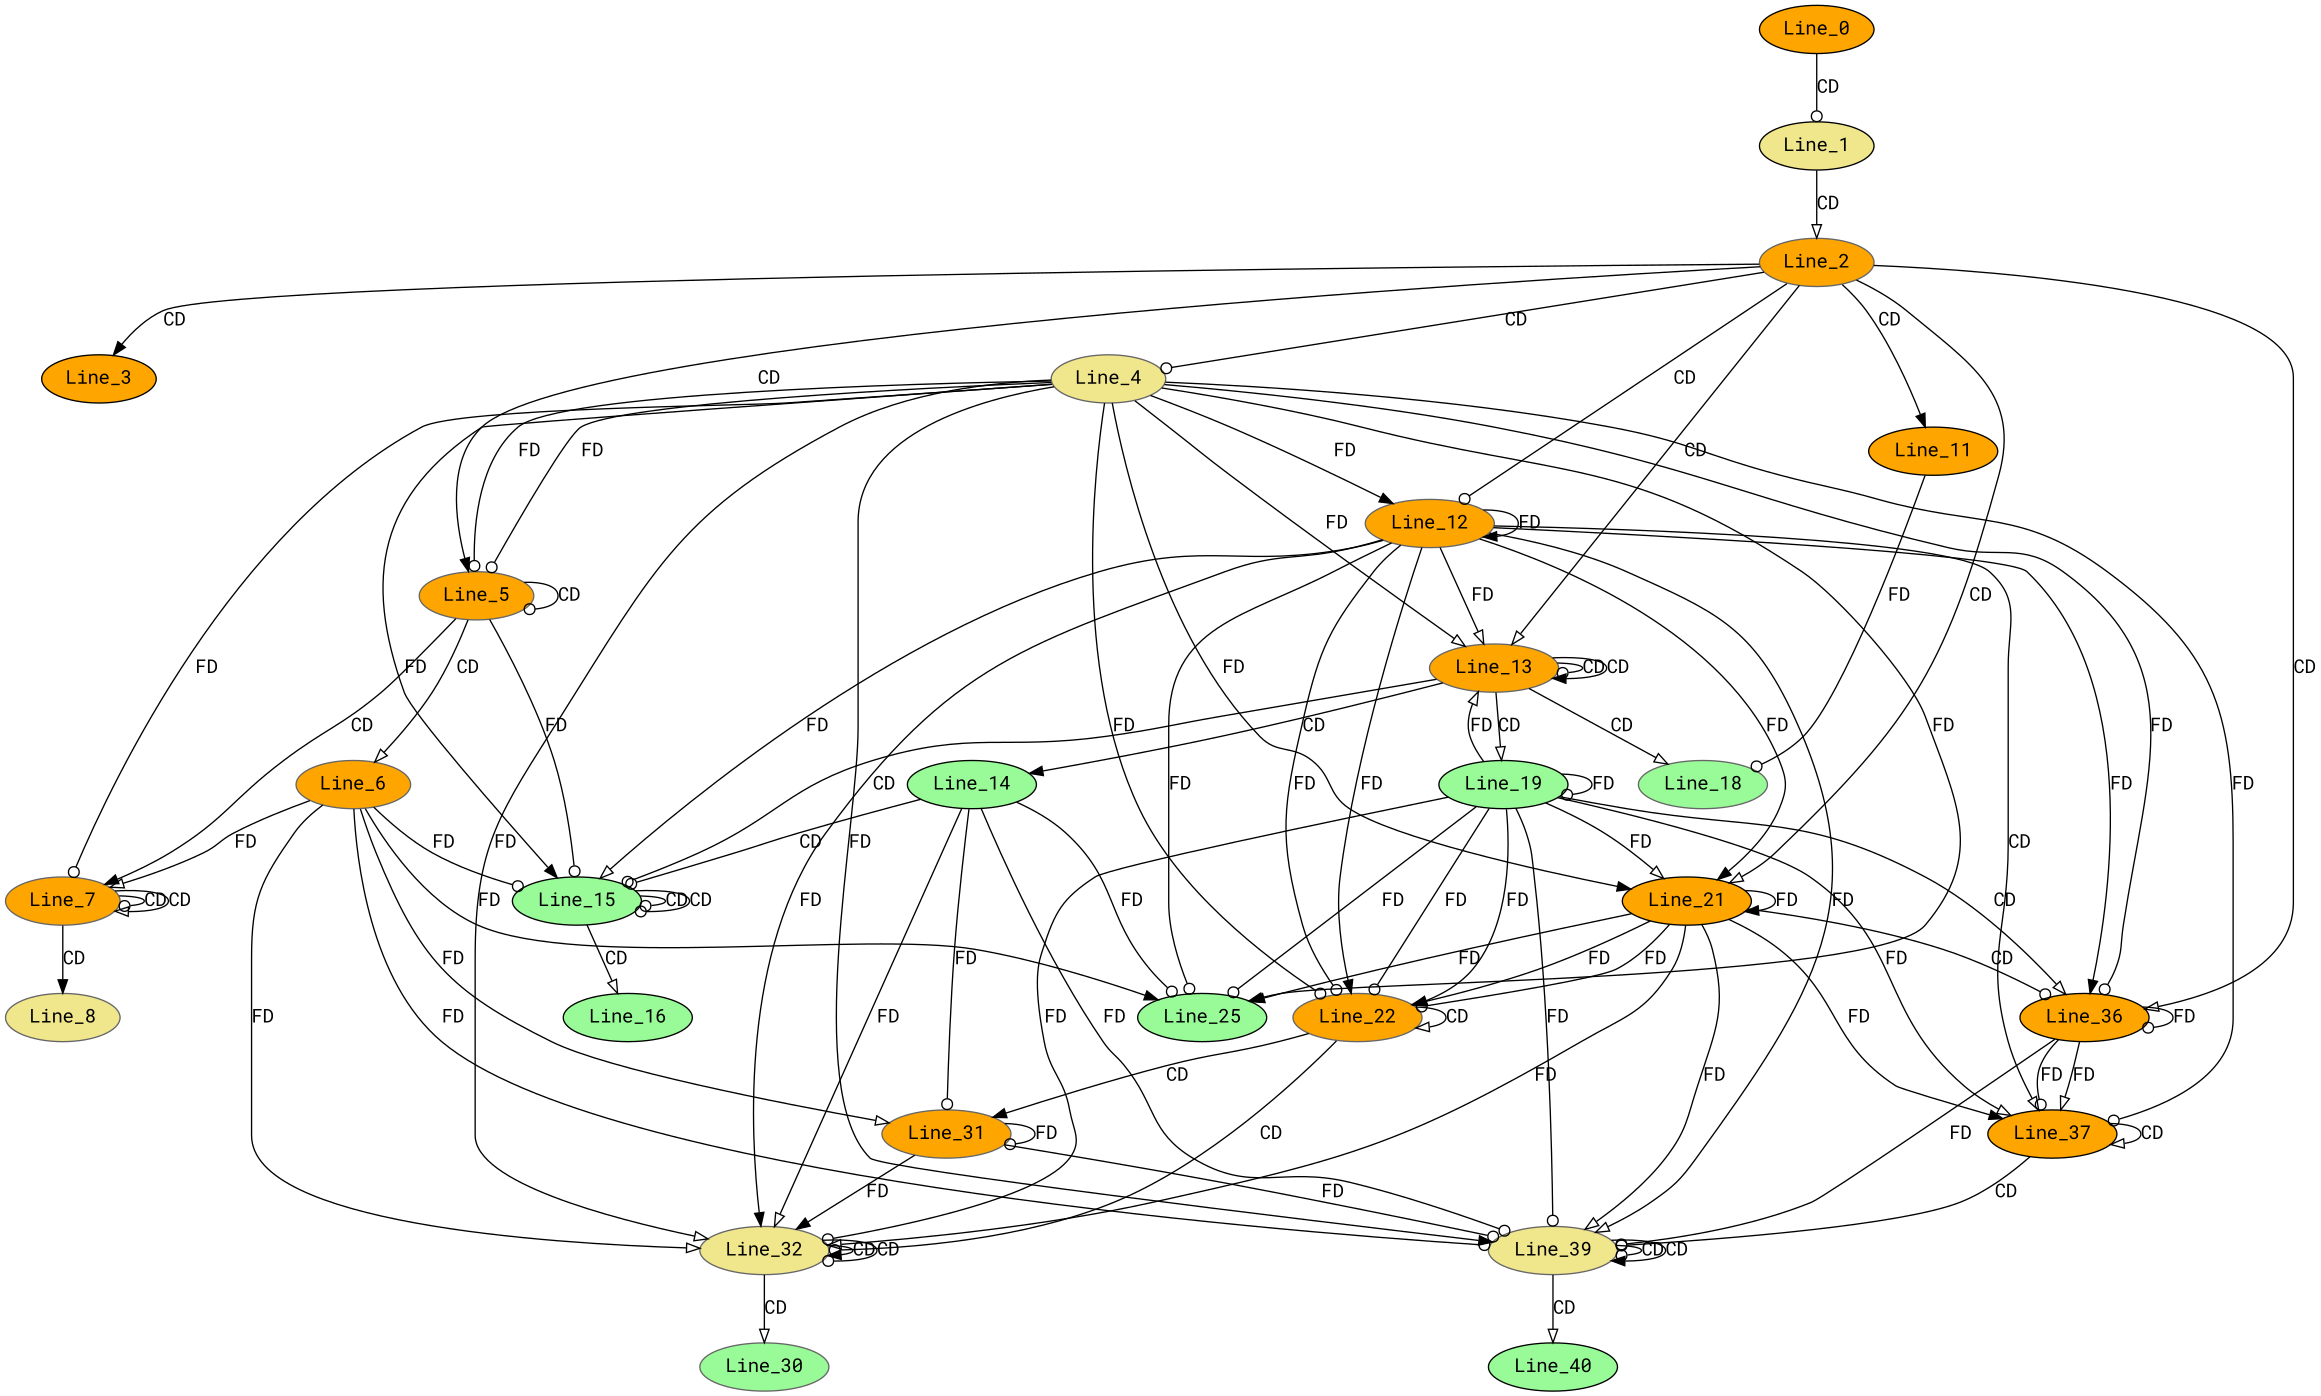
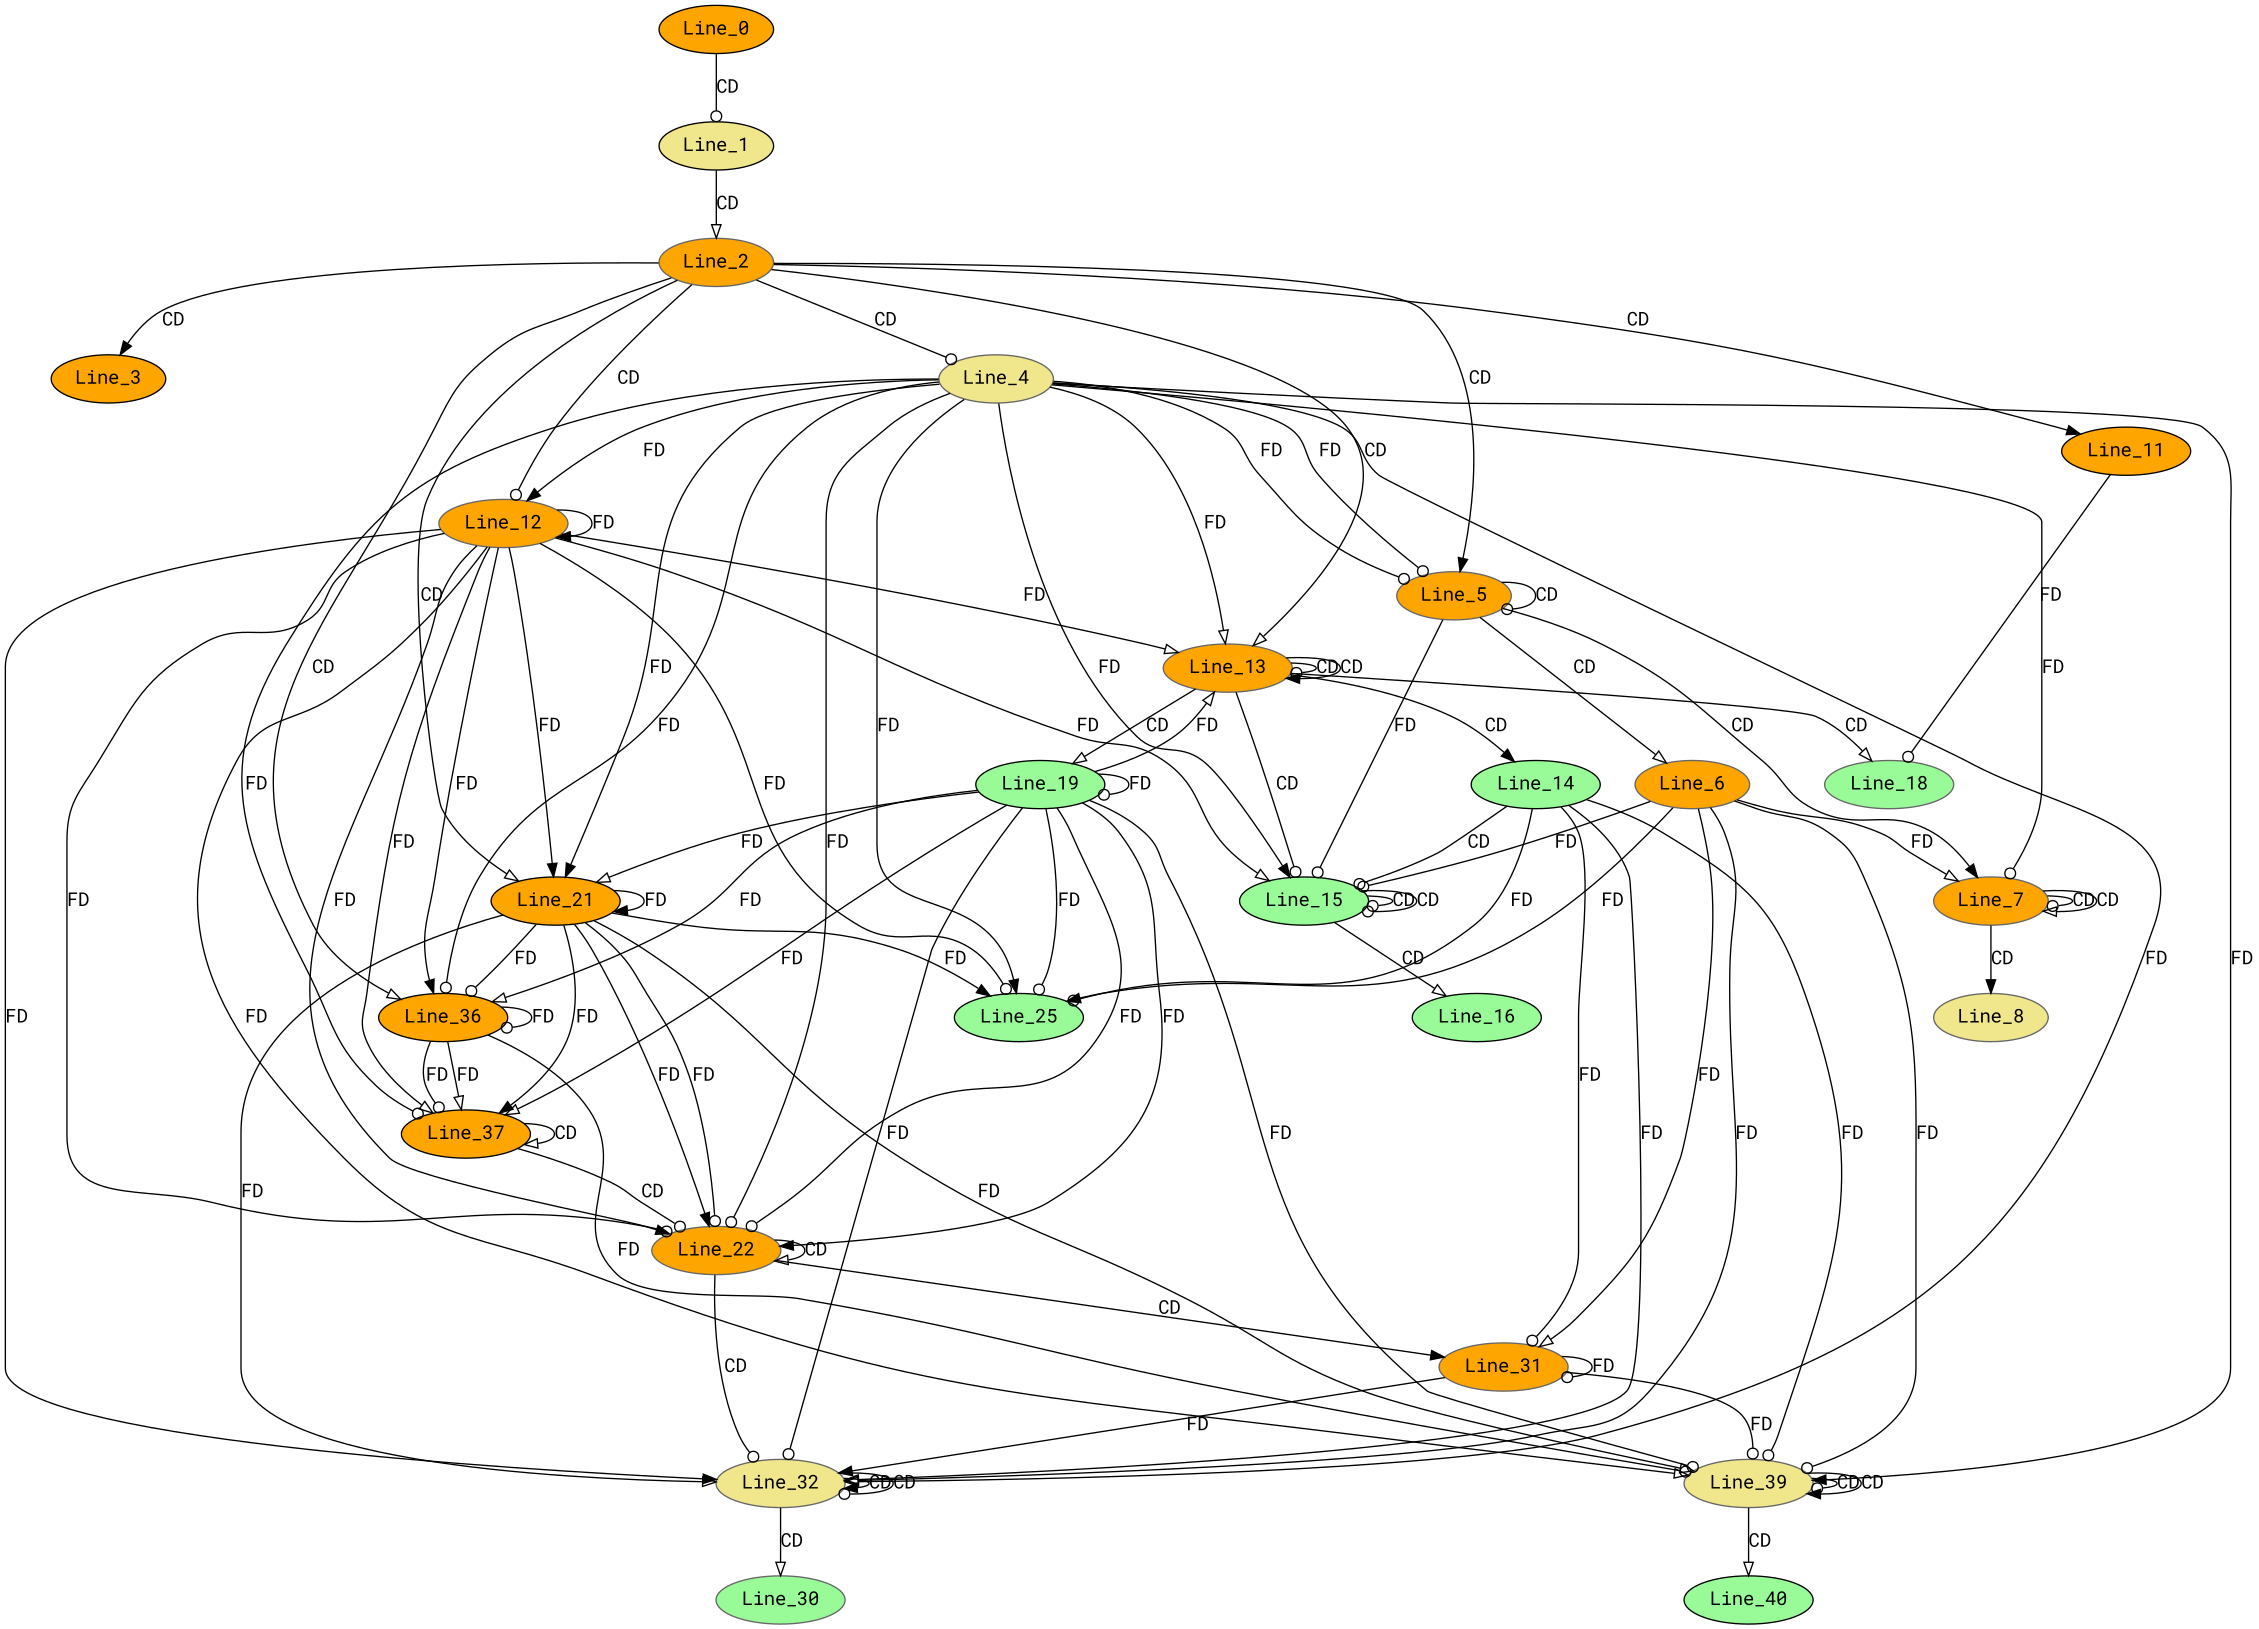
  digraph {
    fontname="Roboto Mono"
    node [color=gray40 fillcolor=orange fontname="Roboto Mono" style=filled]
    edge [arrowhead=odot fontname="Roboto Mono"]
    Line_0 [color=black]
    Line_1 [color=black fillcolor=khaki]
    Line_2
    Line_3 [color=black]
    Line_4 [fillcolor=khaki]
    Line_5
    Line_11 [color=black]
    Line_12
    Line_13
    Line_21 [color=black]
    Line_36 [color=black]
    Line_7
    Line_15 [color=black fillcolor=palegreen]
    Line_22
    Line_25 [color=black fillcolor=palegreen]
    Line_32 [fillcolor=khaki]
    Line_37 [color=black]
    Line_39 [fillcolor=khaki]
    Line_6
    Line_18 [fillcolor=palegreen]
    Line_14 [color=black fillcolor=palegreen]
    Line_19 [color=black fillcolor=palegreen]
    Line_8 [fillcolor=khaki]
    Line_16 [color=black fillcolor=palegreen]
    Line_31
    n26 [fillcolor=palegreen label=Line_30]
    Line_40 [color=black fillcolor=palegreen]
    Line_0 -> Line_1 [label=CD]
    Line_1 -> Line_2 [arrowhead=onormal label=CD]
    Line_2 -> Line_3 [arrowhead=normal label=CD]
    Line_2 -> Line_4 [label=CD]
    Line_2 -> Line_5 [arrowhead=normal label=CD]
    Line_2 -> Line_11 [arrowhead=normal label=CD]
    Line_2 -> Line_12 [label=CD]
    Line_2 -> Line_13 [arrowhead=onormal label=CD]
    Line_2 -> Line_21 [arrowhead=onormal label=CD]
    Line_2 -> Line_36 [arrowhead=onormal label=CD]
    Line_4 -> Line_5 [label=FD]
    Line_4 -> Line_5 [label=FD]
    Line_4 -> Line_12 [arrowhead=normal label=FD]
    Line_4 -> Line_13 [arrowhead=onormal label=FD]
    Line_4 -> Line_21 [arrowhead=normal label=FD]
    Line_4 -> Line_36 [label=FD]
    Line_4 -> Line_7 [label=FD]
    Line_4 -> Line_15 [arrowhead=normal label=FD]
    Line_4 -> Line_22 [label=FD]
    Line_4 -> Line_25 [arrowhead=normal label=FD]
    Line_4 -> Line_32 [arrowhead=onormal label=FD]
    Line_4 -> Line_37 [label=FD]
    Line_4 -> Line_39 [arrowhead=normal label=FD]
    Line_5 -> Line_5 [label=CD]
    Line_5 -> Line_7 [arrowhead=normal label=CD]
    Line_5 -> Line_15 [label=FD]
    Line_5 -> Line_6 [arrowhead=onormal label=CD]
    Line_11 -> Line_18 [label=FD]
    Line_12 -> Line_12 [arrowhead=normal label=FD]
    Line_12 -> Line_13 [arrowhead=onormal label=FD]
    Line_12 -> Line_21 [arrowhead=normal label=FD]
    Line_12 -> Line_36 [arrowhead=normal label=FD]
    Line_12 -> Line_15 [arrowhead=onormal label=FD]
    Line_12 -> Line_22 [label=FD]
    Line_12 -> Line_22 [arrowhead=normal label=FD]
    Line_12 -> Line_25 [label=FD]
    Line_12 -> Line_32 [arrowhead=normal label=FD]
-   Line_12 -> Line_37 [arrowhead=onormal label=CD]
+   Line_12 -> Line_37 [arrowhead=onormal label=FD]
    Line_12 -> Line_39 [arrowhead=onormal label=FD]
    Line_13 -> Line_13 [label=CD]
    Line_13 -> Line_13 [arrowhead=normal label=CD]
    Line_13 -> Line_15 [label=CD]
    Line_13 -> Line_18 [arrowhead=onormal label=CD]
    Line_13 -> Line_14 [arrowhead=normal label=CD]
    Line_13 -> Line_19 [arrowhead=onormal label=CD]
    Line_21 -> Line_21 [arrowhead=normal label=FD]
-   Line_21 -> Line_36 [label=CD]
+   Line_21 -> Line_36 [label=FD]
    Line_21 -> Line_22 [arrowhead=normal label=FD]
    Line_21 -> Line_22 [label=FD]
    Line_21 -> Line_25 [arrowhead=normal label=FD]
    Line_21 -> Line_32 [arrowhead=onormal label=FD]
    Line_21 -> Line_37 [arrowhead=normal label=FD]
    Line_21 -> Line_39 [arrowhead=onormal label=FD]
    Line_36 -> Line_36 [label=FD]
    Line_36 -> Line_37 [arrowhead=onormal label=FD]
    Line_36 -> Line_37 [label=FD]
    Line_36 -> Line_39 [label=FD]
    Line_7 -> Line_7 [label=CD]
    Line_7 -> Line_7 [arrowhead=onormal label=CD]
    Line_7 -> Line_8 [arrowhead=normal label=CD]
    Line_15 -> Line_15 [label=CD]
    Line_15 -> Line_15 [label=CD]
    Line_15 -> Line_16 [arrowhead=onormal label=CD]
    Line_22 -> Line_22 [arrowhead=onormal label=CD]
    Line_22 -> Line_32 [label=CD]
    Line_22 -> Line_31 [arrowhead=normal label=CD]
    Line_32 -> Line_32 [arrowhead=normal label=CD]
    Line_32 -> Line_32 [label=CD]
    Line_32 -> n26 [arrowhead=onormal label=CD]
    Line_37 -> Line_37 [arrowhead=onormal label=CD]
-   Line_37 -> Line_39 [label=CD]
+   Line_37 -> Line_22 [label=CD]
    Line_39 -> Line_39 [label=CD]
    Line_39 -> Line_39 [arrowhead=normal label=CD]
    Line_39 -> Line_40 [arrowhead=onormal label=CD]
    Line_6 -> Line_7 [arrowhead=onormal label=FD]
    Line_6 -> Line_15 [label=FD]
    Line_6 -> Line_25 [arrowhead=normal label=FD]
    Line_6 -> Line_32 [arrowhead=onormal label=FD]
    Line_6 -> Line_39 [label=FD]
    Line_6 -> Line_31 [arrowhead=onormal label=FD]
    Line_14 -> Line_15 [label=CD]
    Line_14 -> Line_25 [label=FD]
    Line_14 -> Line_32 [arrowhead=onormal label=FD]
    Line_14 -> Line_39 [label=FD]
    Line_14 -> Line_31 [label=FD]
    Line_19 -> Line_13 [arrowhead=onormal label=FD]
    Line_19 -> Line_21 [arrowhead=onormal label=FD]
-   Line_19 -> Line_36 [arrowhead=onormal label=CD]
+   Line_19 -> Line_36 [arrowhead=onormal label=FD]
    Line_19 -> Line_22 [arrowhead=normal label=FD]
    Line_19 -> Line_22 [label=FD]
    Line_19 -> Line_25 [label=FD]
    Line_19 -> Line_32 [label=FD]
    Line_19 -> Line_37 [arrowhead=onormal label=FD]
    Line_19 -> Line_39 [label=FD]
    Line_19 -> Line_19 [label=FD]
    Line_31 -> Line_32 [arrowhead=normal label=FD]
    Line_31 -> Line_39 [label=FD]
    Line_31 -> Line_31 [label=FD]
  }
